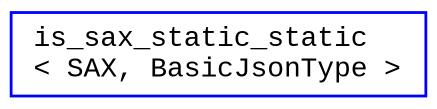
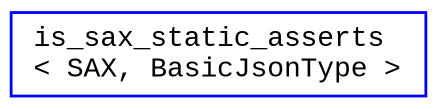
  digraph {
    rankdir=LR
    fontname="Liberation Mono"
-   n1 [color=blue fillcolor=white fontname="Liberation Mono" fontsize=10 height=0.2 label="is_sax_static_static\l\< SAX, BasicJsonType \>" shape=record style=filled width=0.4]
+   n1 [color=blue fillcolor=white fontname="Liberation Mono" fontsize=10 height=0.2 label="is_sax_static_asserts\l\< SAX, BasicJsonType \>" shape=record style=filled width=0.4]
  }
